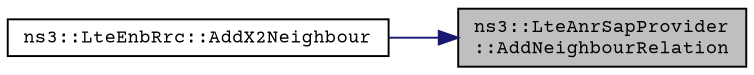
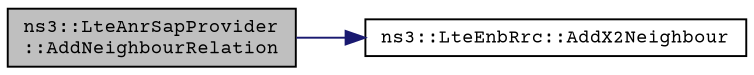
  digraph {
    rankdir=RL
    fontname="Courier Prime"
    node [color=black fontname="Courier Prime" fontsize=10 shape=record style=filled]
    n1 [fillcolor=grey75 fontcolor=black height=0.2 label="ns3::LteAnrSapProvider\l::AddNeighbourRelation" width=0.4]
    n2 [fillcolor=white height=0.2 label="ns3::LteEnbRrc::AddX2Neighbour" width=0.4]
-   n1 -> n2 [color=midnightblue dir=back fontname="Courier Prime" fontsize=10 labelfontname=Helvetica labelfontsize=10 style=solid]
+   n2 -> n1 [color=midnightblue dir=back fontname="Courier Prime" fontsize=10 labelfontname=Helvetica labelfontsize=10 style=solid]
  }
